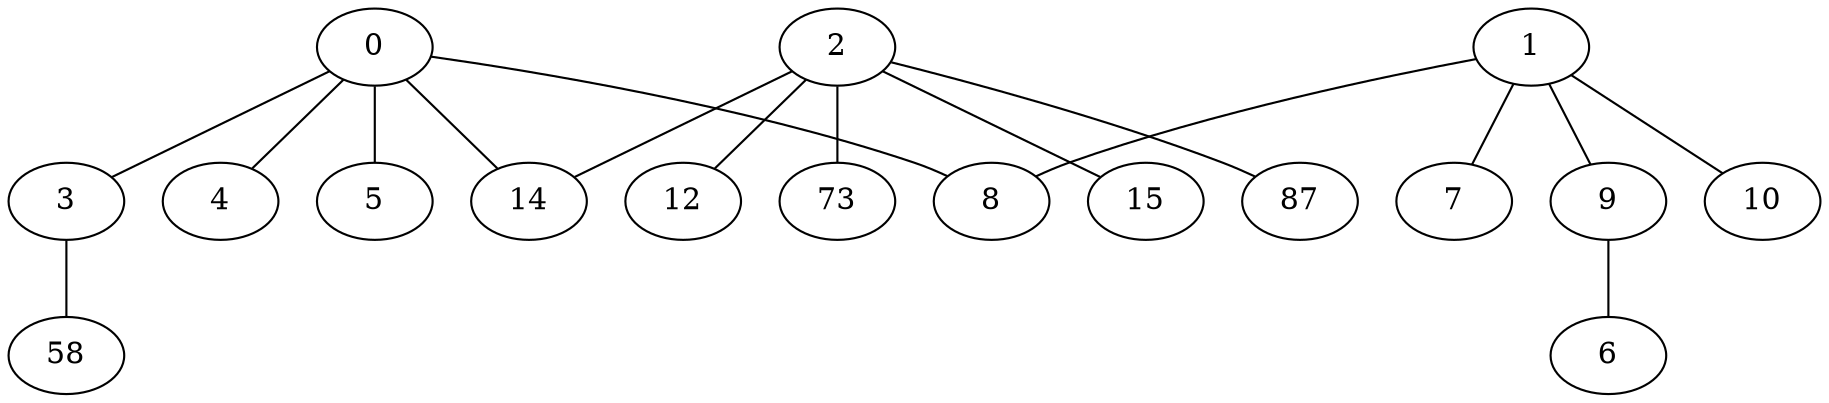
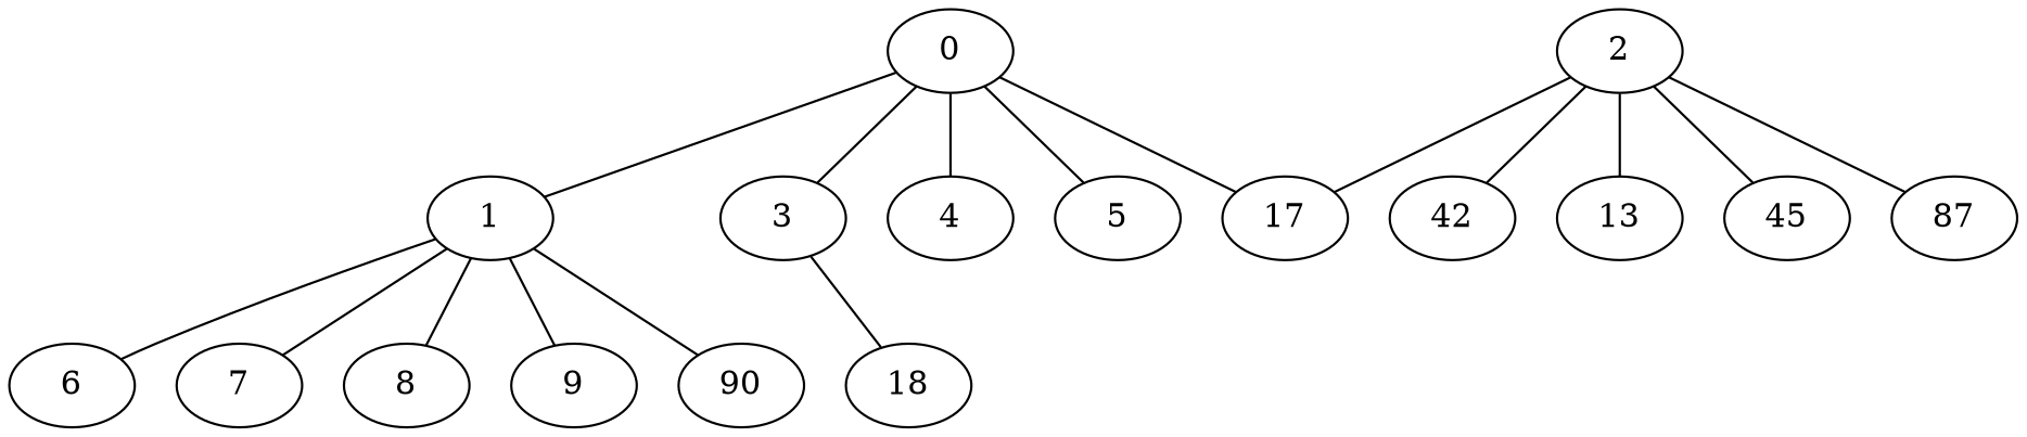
  graph {
    fontname="DejaVu Serif"
    node [fontname="DejaVu Serif"]
    edge [fontname="DejaVu Serif"]
    0
    1
    3
    4
    5
-   14
+   14 [label=17]
    6
    7
    8
    9
-   10
+   10 [label=90]
    2
-   12
-   13 [label=73]
-   15
+   12 [label=42]
+   13
+   15 [label=45]
    n16 [label=87]
-   18 [label=58]
-   0 -- 8
+   18
+   0 -- 1
    0 -- 3
    0 -- 4
    0 -- 5
    0 -- 14
-   9 -- 6
+   1 -- 6
    1 -- 7
    1 -- 8
    1 -- 9
    1 -- 10
    3 -- 18
    2 -- 14
    2 -- 12
    2 -- 13
    2 -- 15
    2 -- n16
  }
